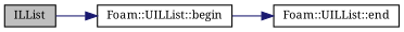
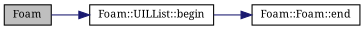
  digraph {
    fontname="Noto Serif"
    rankdir=LR
    node [color=black fontname="Noto Serif" fontsize=10 shape=record]
    edge [color=midnightblue fontname="Noto Serif" fontsize=10 labelfontname=Helvetica labelfontsize=10 style=solid]
-   n1 [fillcolor=grey75 fontcolor=black height=0.2 label=ILList style=filled width=0.4]
+   n1 [fillcolor=grey75 fontcolor=black height=0.2 label=Foam style=filled width=0.4]
    n2 [height=0.2 label="Foam::UILList::begin" width=0.4]
-   n3 [height=0.2 label="Foam::UILList::end" width=0.4]
+   n3 [height=0.2 label="Foam::Foam::end" width=0.4]
    n1 -> n2
    n2 -> n3
  }
